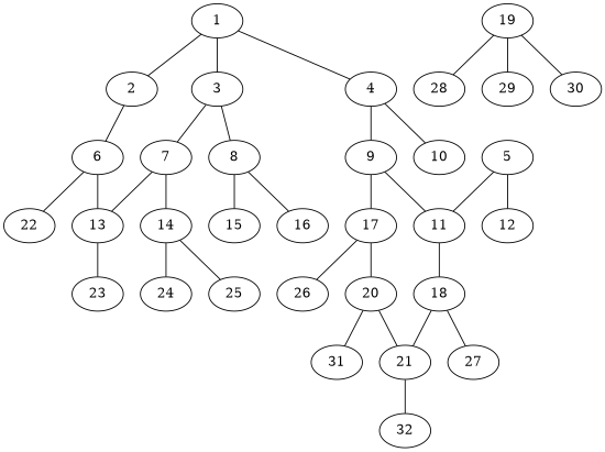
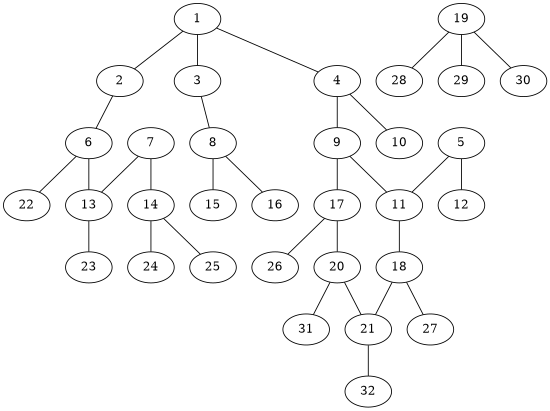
  graph {
    node [chem=C]
    edge [valence=1]
    1
    2
    3
    4
    6
    7
    8 [chem=N]
    9
    10 [chem=O]
    5
    11
    12 [chem=O]
    13
    22 [chem=H]
    14
    15 [chem=O]
    16 [chem=O]
    17
    18
    23 [chem=H]
    24 [chem=H]
    25 [chem=H]
    20
    26 [chem=H]
    21
    27 [chem=H]
    28 [chem=H]
    19
    29 [chem=H]
    30 [chem=H]
    31 [chem=H]
    32 [chem=H]
    1 -- 2 [valence=2]
    1 -- 3
    1 -- 4
    2 -- 6
-   3 -- 7 [valence=2]
    3 -- 8
    4 -- 9
    4 -- 10 [valence=2]
    6 -- 13 [valence=2]
    6 -- 22
    7 -- 13
    7 -- 14
    8 -- 15 [valence=2]
    8 -- 16
    9 -- 11 [valence=2]
    9 -- 17
    5 -- 11
    5 -- 12 [valence=2]
    11 -- 18
    13 -- 23
    14 -- 24
    14 -- 25
    17 -- 20 [valence=2]
    17 -- 26
    18 -- 21 [valence=2]
    18 -- 27
    20 -- 21
    20 -- 31
    21 -- 32
    19 -- 28
    19 -- 29
    19 -- 30
  }
